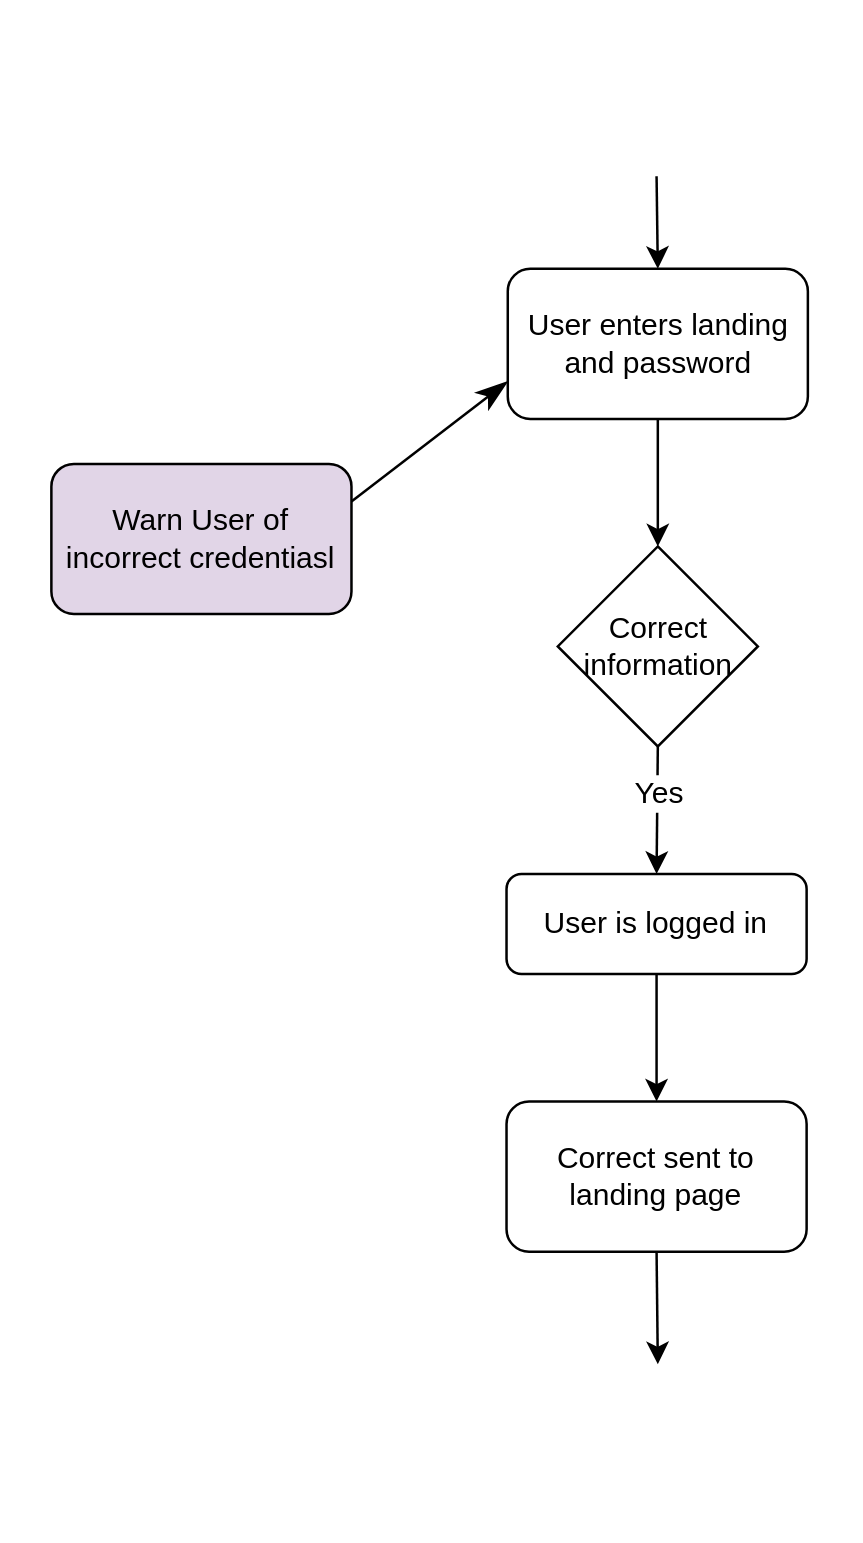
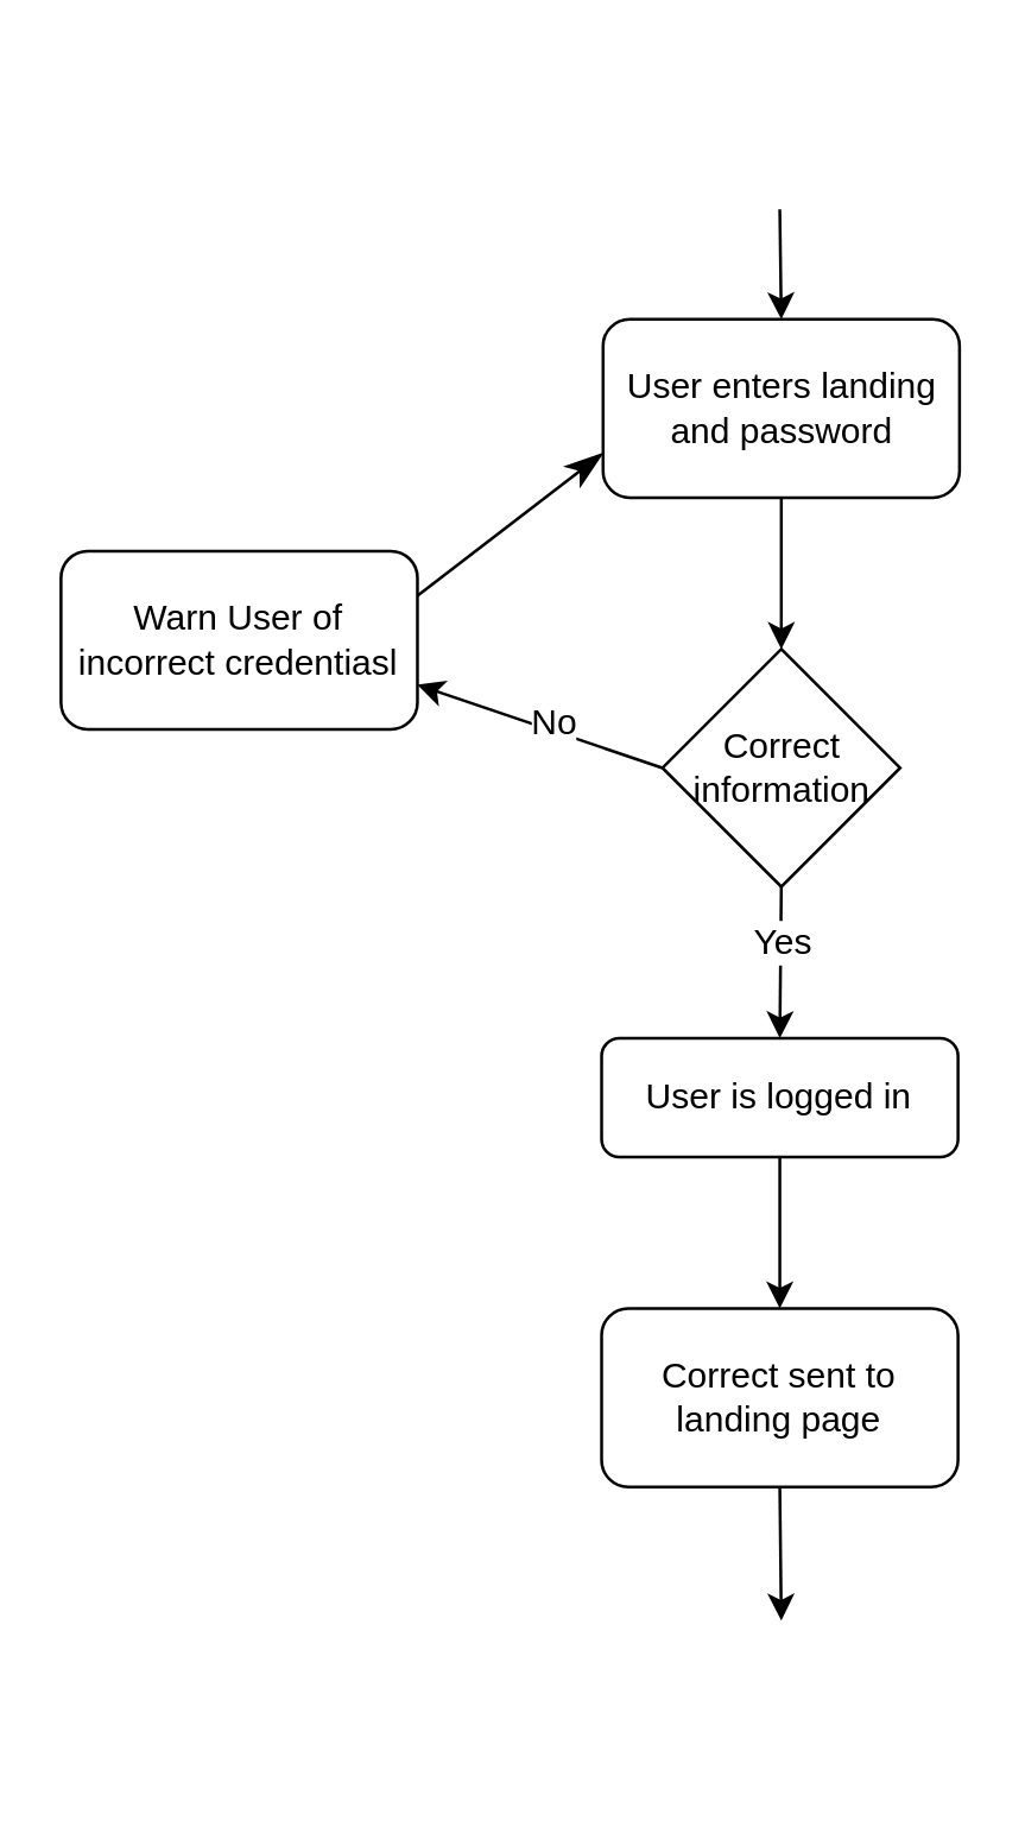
  <mxCell id="0" />
  <mxCell id="1" parent="0" />
  <mxCell id="2" style="rounded=0;orthogonalLoop=1;jettySize=auto;html=1;exitX=1;exitY=0.25;exitDx=0;exitDy=0;entryX=0;entryY=0.75;entryDx=0;entryDy=0;endArrow=classicThin;endFill=1;endSize=10;" parent="1" source="3" target="15" edge="1"><mxGeometry relative="1" as="geometry" /></mxCell>
- <mxCell id="3" value="Warn User of incorrect credentiasl" style="rounded=1;whiteSpace=wrap;html=1;fillColor=#e1d5e7;" parent="1" vertex="1"><mxGeometry x="20" y="185" width="120" height="60" as="geometry" /></mxCell>
+ <mxCell id="3" value="Warn User of incorrect credentiasl" style="rounded=1;whiteSpace=wrap;html=1;fillColor=#FFFFFF;" parent="1" vertex="1"><mxGeometry x="20" y="185" width="120" height="60" as="geometry" /></mxCell>
+ <mxCell id="4" style="rounded=0;orthogonalLoop=1;jettySize=auto;html=1;exitX=0;exitY=0.5;exitDx=0;exitDy=0;entryX=1;entryY=0.75;entryDx=0;entryDy=0;" parent="1" source="14" target="3" edge="1"><mxGeometry relative="1" as="geometry"><mxPoint x="220" y="156" as="sourcePoint" /><mxPoint x="140" y="203" as="targetPoint" /></mxGeometry></mxCell>
+ <mxCell id="5" value="No" style="text;html=1;resizable=0;points=[];align=center;verticalAlign=middle;labelBackgroundColor=#ffffff;" vertex="1" connectable="0" parent="4"><mxGeometry x="-0.083" y="-3" relative="1" as="geometry"><mxPoint as="offset" /></mxGeometry></mxCell>
  <mxCell id="6" style="edgeStyle=none;rounded=0;orthogonalLoop=1;jettySize=auto;html=1;exitX=0.5;exitY=0;exitDx=0;exitDy=0;startArrow=classic;startFill=1;endArrow=none;endFill=0;entryX=0.5;entryY=1;entryDx=0;entryDy=0;" parent="1" source="14" target="15" edge="1"><mxGeometry relative="1" as="geometry"><mxPoint x="262" y="114" as="sourcePoint" /><mxPoint x="262.69" y="33" as="targetPoint" /></mxGeometry></mxCell>
  <mxCell id="7" style="edgeStyle=none;rounded=0;orthogonalLoop=1;jettySize=auto;html=1;startArrow=none;startFill=0;endArrow=classic;endFill=1;exitX=0.5;exitY=1;exitDx=0;exitDy=0;entryX=0.5;entryY=0;entryDx=0;entryDy=0;" parent="1" source="14" target="10" edge="1"><mxGeometry relative="1" as="geometry"><mxPoint x="262" y="105" as="sourcePoint" /><mxPoint x="250" y="145" as="targetPoint" /></mxGeometry></mxCell>
  <mxCell id="8" value="Yes" style="text;html=1;resizable=0;points=[];align=center;verticalAlign=middle;labelBackgroundColor=#ffffff;" vertex="1" connectable="0" parent="7"><mxGeometry x="-0.255" relative="1" as="geometry"><mxPoint as="offset" /></mxGeometry></mxCell>
  <mxCell id="9" style="edgeStyle=none;rounded=0;orthogonalLoop=1;jettySize=auto;html=1;exitX=0.5;exitY=1;exitDx=0;exitDy=0;entryX=0.5;entryY=0;entryDx=0;entryDy=0;startArrow=none;startFill=0;endArrow=classic;endFill=1;" parent="1" source="10" target="12" edge="1"><mxGeometry relative="1" as="geometry" /></mxCell>
  <mxCell id="10" value="&lt;span&gt;User is logged in&lt;/span&gt;" style="rounded=1;whiteSpace=wrap;html=1;fillColor=#FFFFFF;" parent="1" vertex="1"><mxGeometry x="202" y="349" width="120" height="40" as="geometry" /></mxCell>
  <mxCell id="11" style="edgeStyle=none;rounded=0;orthogonalLoop=1;jettySize=auto;html=1;exitX=0.5;exitY=1;exitDx=0;exitDy=0;startArrow=none;startFill=0;endArrow=classic;endFill=1;entryX=0.5;entryY=0;entryDx=0;entryDy=0;" parent="1" source="12" target="16" edge="1"><mxGeometry relative="1" as="geometry"><mxPoint x="310" y="425" as="targetPoint" /></mxGeometry></mxCell>
  <mxCell id="12" value="&lt;span&gt;Correct sent to landing page&lt;/span&gt;" style="rounded=1;whiteSpace=wrap;html=1;fillColor=#FFFFFF;" parent="1" vertex="1"><mxGeometry x="202" y="440" width="120" height="60" as="geometry" /></mxCell>
  <mxCell id="13" style="edgeStyle=none;rounded=0;orthogonalLoop=1;jettySize=auto;html=1;exitX=0.5;exitY=1;exitDx=0;exitDy=0;startArrow=none;startFill=0;endArrow=classic;endFill=1;entryX=0.5;entryY=0;entryDx=0;entryDy=0;" parent="1" source="17" target="15" edge="1"><mxGeometry relative="1" as="geometry"><mxPoint x="263" y="82" as="sourcePoint" /><mxPoint x="260" y="52" as="targetPoint" /></mxGeometry></mxCell>
  <mxCell id="14" value="Correct information" style="rhombus;whiteSpace=wrap;html=1;fillColor=#FFFFFF;" parent="1" vertex="1"><mxGeometry x="222.5" y="218" width="80" height="80" as="geometry" /></mxCell>
  <mxCell id="15" value="User enters landing and password" style="rounded=1;whiteSpace=wrap;html=1;" parent="1" vertex="1"><mxGeometry x="202.5" y="107" width="120" height="60" as="geometry" /></mxCell>
  <mxCell id="16" value="" style="shape=image;html=1;verticalAlign=top;verticalLabelPosition=bottom;labelBackgroundColor=#ffffff;imageAspect=0;aspect=fixed;image=https://cdn2.iconfinder.com/data/icons/font-awesome/1792/dot-circle-o-128.png" parent="1" vertex="1"><mxGeometry x="237.5" y="545" width="50" height="50" as="geometry" /></mxCell>
  <mxCell id="17" value="" style="shape=image;html=1;verticalAlign=top;verticalLabelPosition=bottom;labelBackgroundColor=#ffffff;imageAspect=0;aspect=fixed;image=https://cdn4.iconfinder.com/data/icons/essential-app-2/16/record-round-circle-dot-128.png" parent="1" vertex="1"><mxGeometry x="237" y="20" width="50" height="50" as="geometry" /></mxCell>
